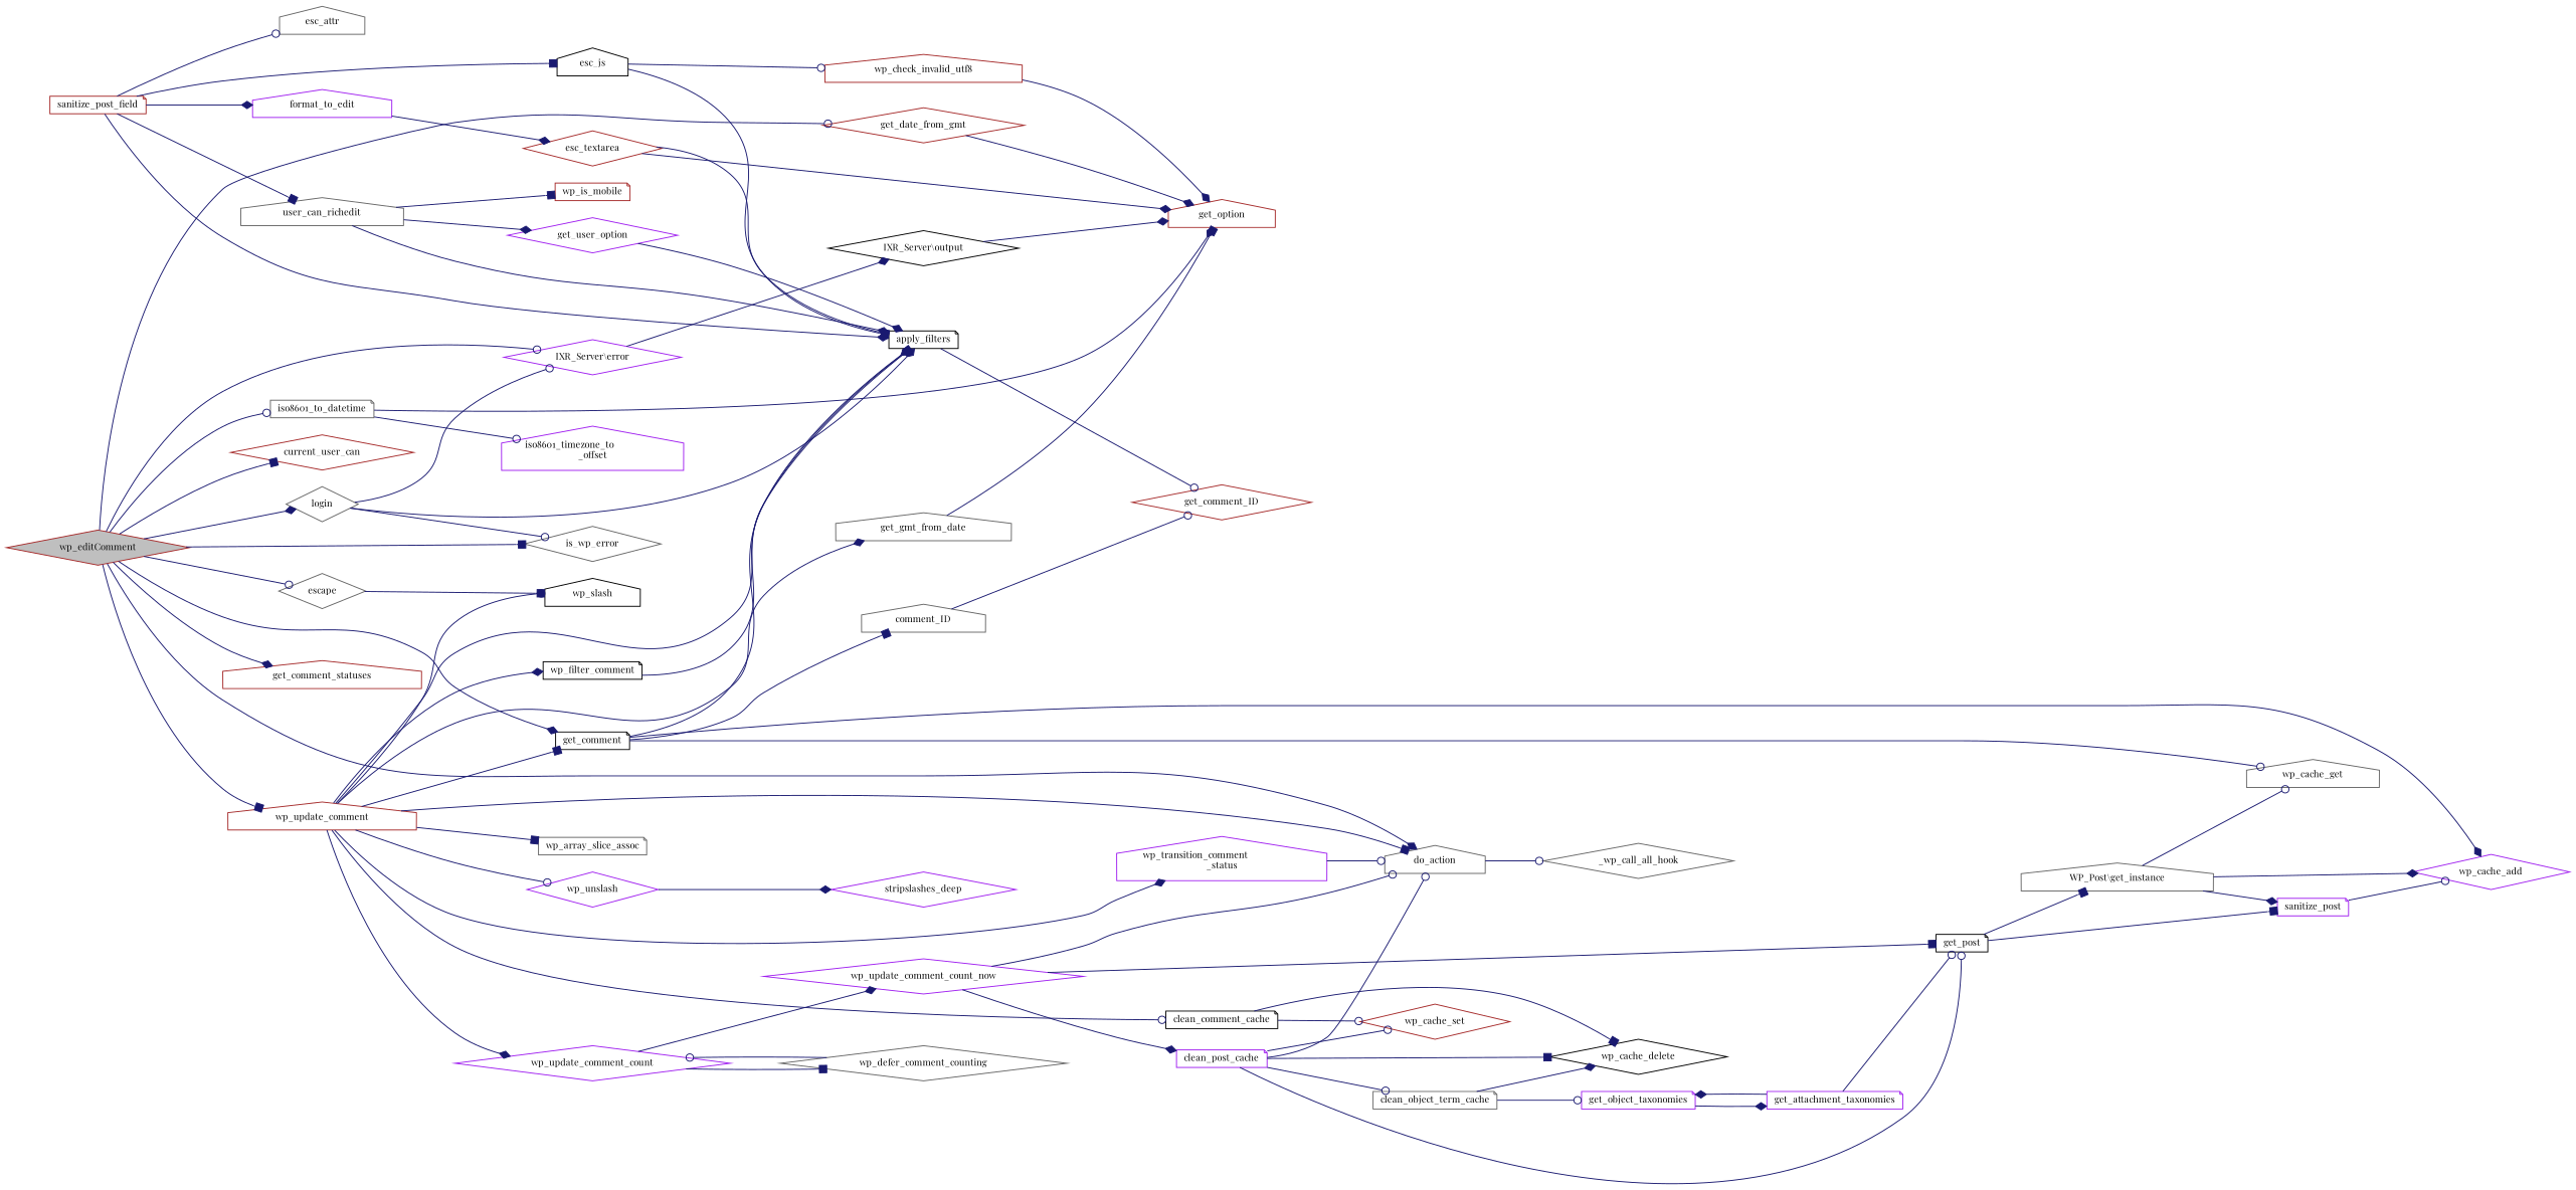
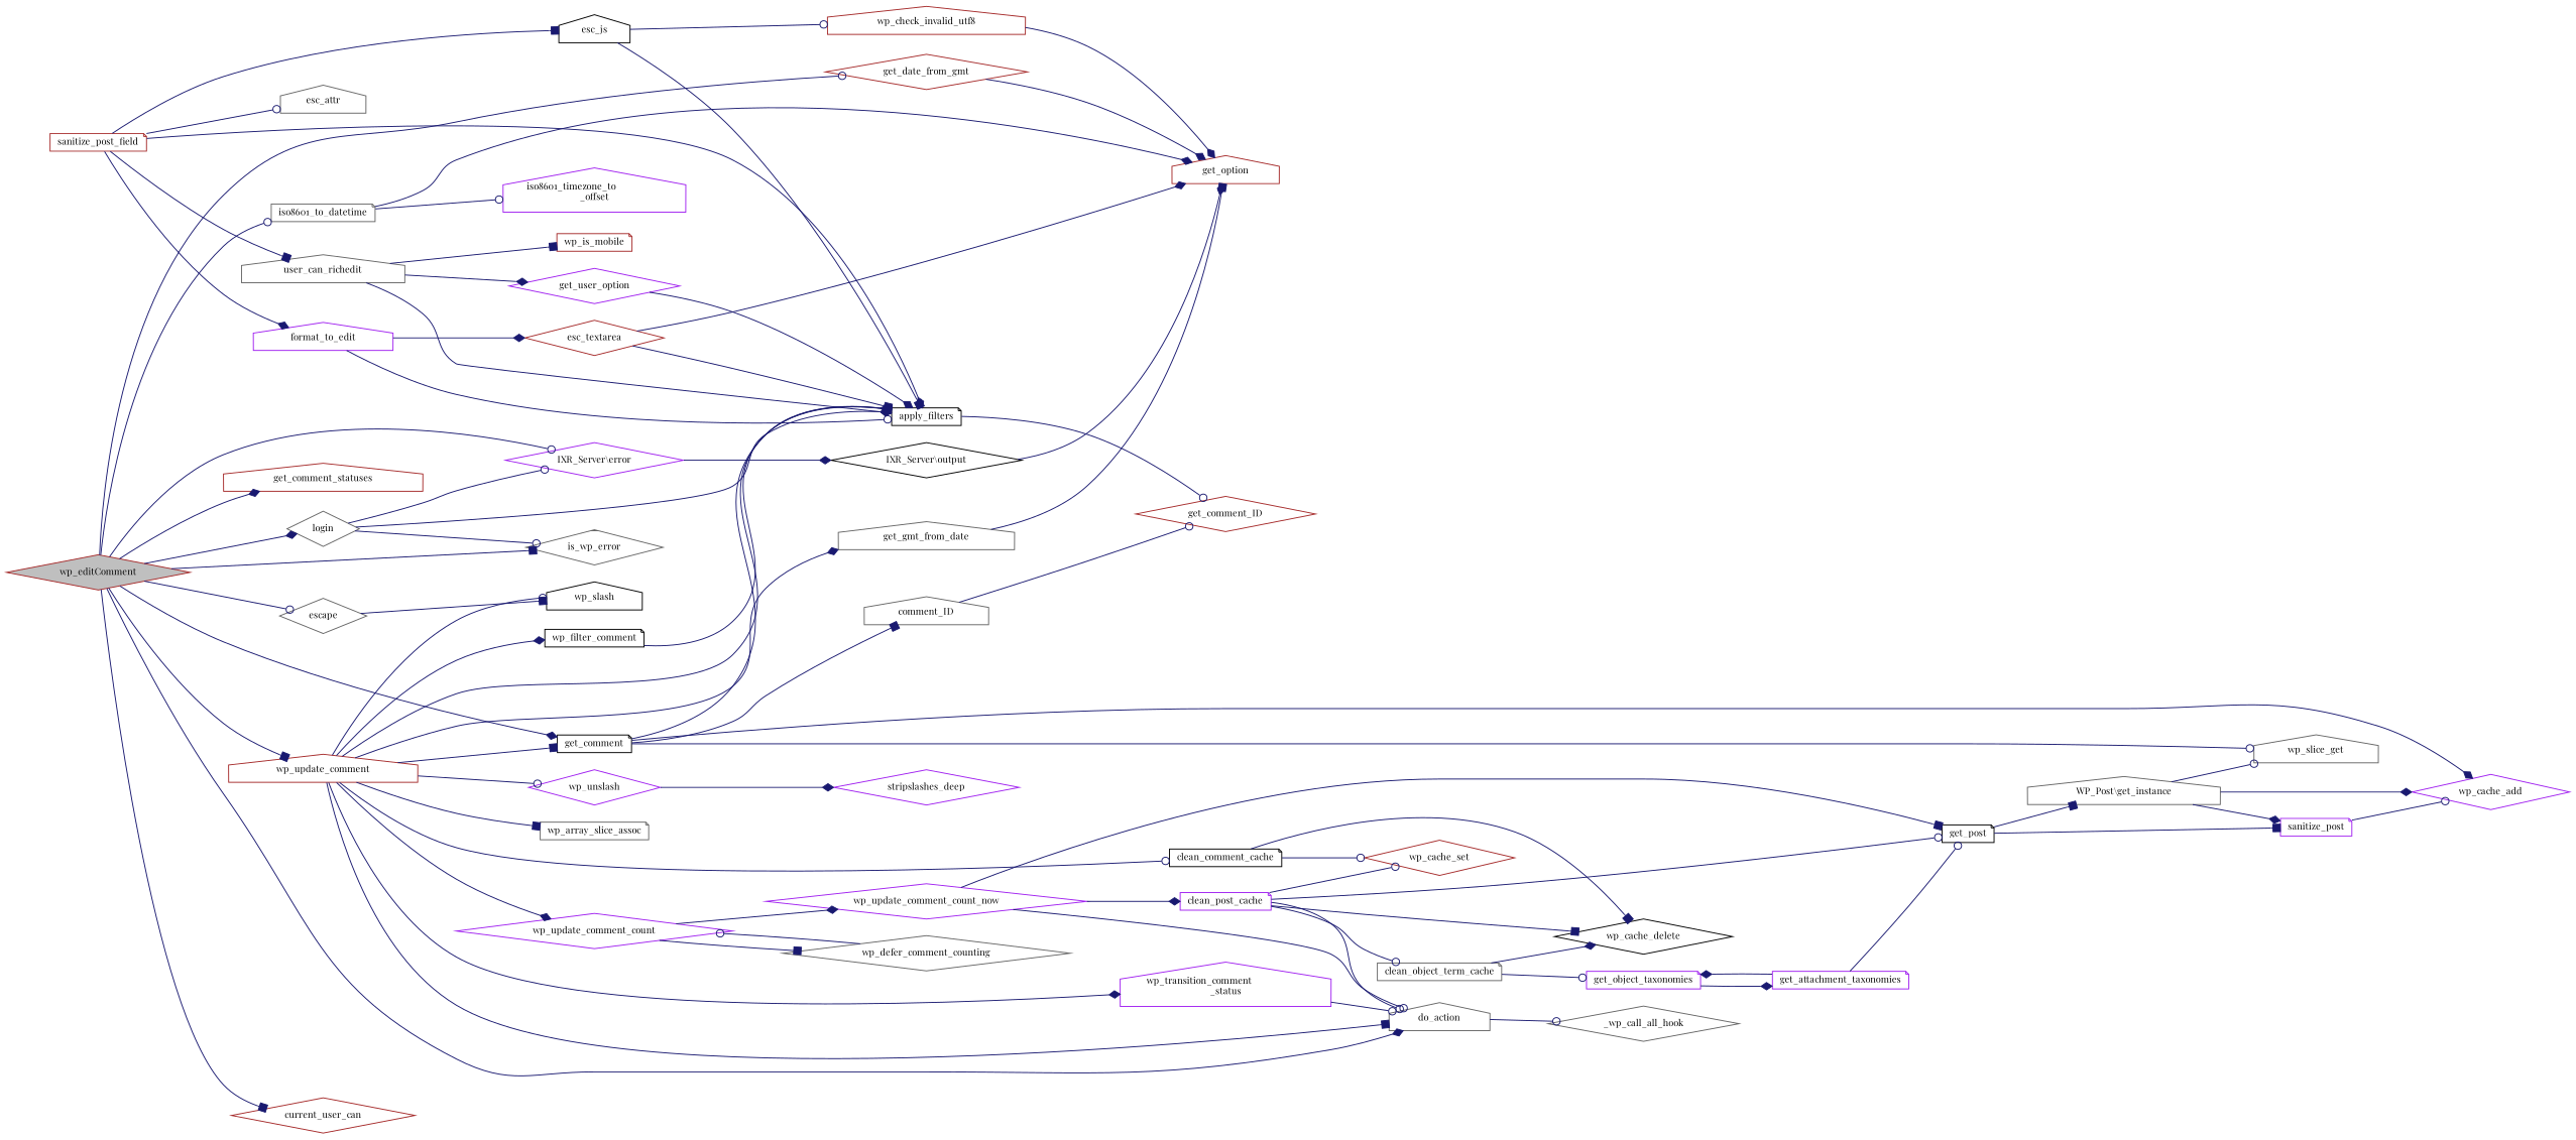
  digraph {
    fontname="Playfair Display"
    rankdir=LR
    node [color=gray40 fillcolor=white fontname="Playfair Display" fontsize=10 shape=diamond style=filled]
    edge [arrowhead=diamond color=midnightblue fontname="Playfair Display" fontsize=10 labelfontname=Helvetica labelfontsize=10 style=solid]
    n1 [color=brown fillcolor=grey75 fontcolor=black height=0.2 label=wp_editComment width=0.4]
    n2 [height=0.2 label=escape width=0.4]
    n3 [height=0.2 label=login width=0.4]
    n4 [color=purple height=0.2 label="IXR_Server\\error" width=0.4]
    n5 [height=0.2 label=is_wp_error width=0.4]
    n6 [color=brown height=0.2 label=current_user_can width=0.4]
    n7 [color=black height=0.2 label=get_comment shape=note width=0.4]
    n8 [height=0.2 label=do_action shape=house width=0.4]
    n9 [color=brown height=0.2 label=get_comment_statuses shape=house width=0.4]
    n10 [color=brown height=0.2 label=get_date_from_gmt width=0.4]
    n11 [height=0.2 label=iso8601_to_datetime shape=note width=0.4]
    n12 [color=brown height=0.2 label=wp_update_comment shape=house width=0.4]
    n13 [color=black height=0.2 label=wp_slash shape=house width=0.4]
    n14 [color=black height=0.2 label=apply_filters shape=note width=0.4]
    n15 [color=black height=0.2 label="IXR_Server\\output" width=0.4]
    n16 [color=purple height=0.2 label=wp_cache_add width=0.4]
    n17 [height=0.2 label=comment_ID shape=house width=0.4]
-   n18 [height=0.2 label=wp_cache_get shape=house width=0.4]
+   n18 [height=0.2 label=wp_slice_get shape=house width=0.4]
    n19 [height=0.2 label=_wp_call_all_hook width=0.4]
    n20 [color=brown height=0.2 label=get_option shape=house width=0.4]
    n21 [color=purple height=0.2 label="iso8601_timezone_to\l_offset" shape=house width=0.4]
    n22 [color=black height=0.2 label=wp_filter_comment shape=note width=0.4]
    n23 [color=purple height=0.2 label=wp_unslash width=0.4]
    n24 [height=0.2 label=get_gmt_from_date shape=house width=0.4]
    n25 [height=0.2 label=wp_array_slice_assoc shape=note width=0.4]
    n26 [color=black height=0.2 label=clean_comment_cache shape=note width=0.4]
    n27 [color=purple height=0.2 label=wp_update_comment_count width=0.4]
    n28 [color=purple height=0.2 label="wp_transition_comment\l_status" shape=house width=0.4]
    n29 [color=brown height=0.2 label=get_comment_ID width=0.4]
    n30 [color=purple height=0.2 label=stripslashes_deep width=0.4]
    n31 [color=black height=0.2 label=wp_cache_delete width=0.4]
    n32 [color=brown height=0.2 label=wp_cache_set width=0.4]
    n33 [color=purple height=0.2 label=wp_update_comment_count_now width=0.4]
    n34 [height=0.2 label=wp_defer_comment_counting width=0.4]
    n35 [color=black height=0.2 label=get_post shape=note width=0.4]
    n36 [color=purple height=0.2 label=clean_post_cache shape=note width=0.4]
    n37 [color=purple height=0.2 label=sanitize_post shape=note width=0.4]
    n38 [height=0.2 label="WP_Post\\get_instance" shape=house width=0.4]
    n39 [height=0.2 label=clean_object_term_cache shape=note width=0.4]
    n40 [color=brown height=0.2 label=sanitize_post_field shape=note width=0.4]
    n41 [color=purple height=0.2 label=format_to_edit shape=house width=0.4]
    n42 [height=0.2 label=user_can_richedit shape=house width=0.4]
    n43 [height=0.2 label=esc_attr shape=house width=0.4]
    n44 [color=black height=0.2 label=esc_js shape=house width=0.4]
    n45 [color=brown height=0.2 label=esc_textarea width=0.4]
    n46 [color=purple height=0.2 label=get_user_option width=0.4]
    n47 [color=brown height=0.2 label=wp_is_mobile shape=note width=0.4]
    n48 [color=brown height=0.2 label=wp_check_invalid_utf8 shape=house width=0.4]
    n49 [color=purple height=0.2 label=get_object_taxonomies shape=note width=0.4]
    n50 [color=purple height=0.2 label=get_attachment_taxonomies shape=note width=0.4]
    n1 -> n2 [arrowhead=odot]
    n1 -> n3
    n1 -> n4 [arrowhead=odot]
    n1 -> n5 [arrowhead=box]
    n1 -> n6 [arrowhead=box]
    n1 -> n7
    n1 -> n8
    n1 -> n9
    n1 -> n10 [arrowhead=odot]
    n1 -> n11 [arrowhead=odot]
    n1 -> n12 [arrowhead=box]
    n2 -> n13 [arrowhead=box]
    n3 -> n4 [arrowhead=odot]
    n3 -> n5 [arrowhead=odot]
    n3 -> n14
    n4 -> n15
    n7 -> n14
    n7 -> n16
    n7 -> n17 [arrowhead=box]
    n7 -> n18 [arrowhead=odot]
    n8 -> n19 [arrowhead=odot]
    n10 -> n20
    n11 -> n20
    n11 -> n21 [arrowhead=odot]
    n12 -> n7 [arrowhead=box]
    n12 -> n8 [arrowhead=box]
    n12 -> n13 [arrowhead=odot]
    n12 -> n14 [arrowhead=box]
    n12 -> n22
    n12 -> n23 [arrowhead=odot]
    n12 -> n24
    n12 -> n25 [arrowhead=box]
    n12 -> n26 [arrowhead=odot]
    n12 -> n27
    n12 -> n28
    n14 -> n29 [arrowhead=odot]
    n15 -> n20
    n17 -> n29 [arrowhead=odot]
    n22 -> n14 [arrowhead=box]
    n23 -> n30
    n24 -> n20 [arrowhead=box]
    n26 -> n31 [arrowhead=box]
    n26 -> n32 [arrowhead=odot]
    n27 -> n33
    n27 -> n34 [arrowhead=box]
    n28 -> n8 [arrowhead=odot]
    n33 -> n8 [arrowhead=odot]
    n33 -> n35 [arrowhead=box]
    n33 -> n36
    n34 -> n27 [arrowhead=odot]
    n35 -> n37 [arrowhead=box]
    n35 -> n38 [arrowhead=box]
    n36 -> n8 [arrowhead=odot]
    n36 -> n31 [arrowhead=box]
    n36 -> n32 [arrowhead=odot]
    n36 -> n35 [arrowhead=odot]
    n36 -> n39 [arrowhead=odot]
    n37 -> n16 [arrowhead=odot]
    n38 -> n16
    n38 -> n18 [arrowhead=odot]
    n38 -> n37
    n39 -> n31
    n39 -> n49 [arrowhead=odot]
    n40 -> n14
    n40 -> n41
    n40 -> n42 [arrowhead=box]
    n40 -> n43 [arrowhead=odot]
    n40 -> n44 [arrowhead=box]
+   n41 -> n14 [arrowhead=odot]
    n41 -> n45
    n42 -> n14
    n42 -> n46
    n42 -> n47 [arrowhead=box]
    n44 -> n14 [arrowhead=box]
    n44 -> n48 [arrowhead=odot]
    n45 -> n14 [arrowhead=box]
    n45 -> n20
    n46 -> n14
    n48 -> n20
    n49 -> n50
    n50 -> n35 [arrowhead=odot]
    n50 -> n49
  }
